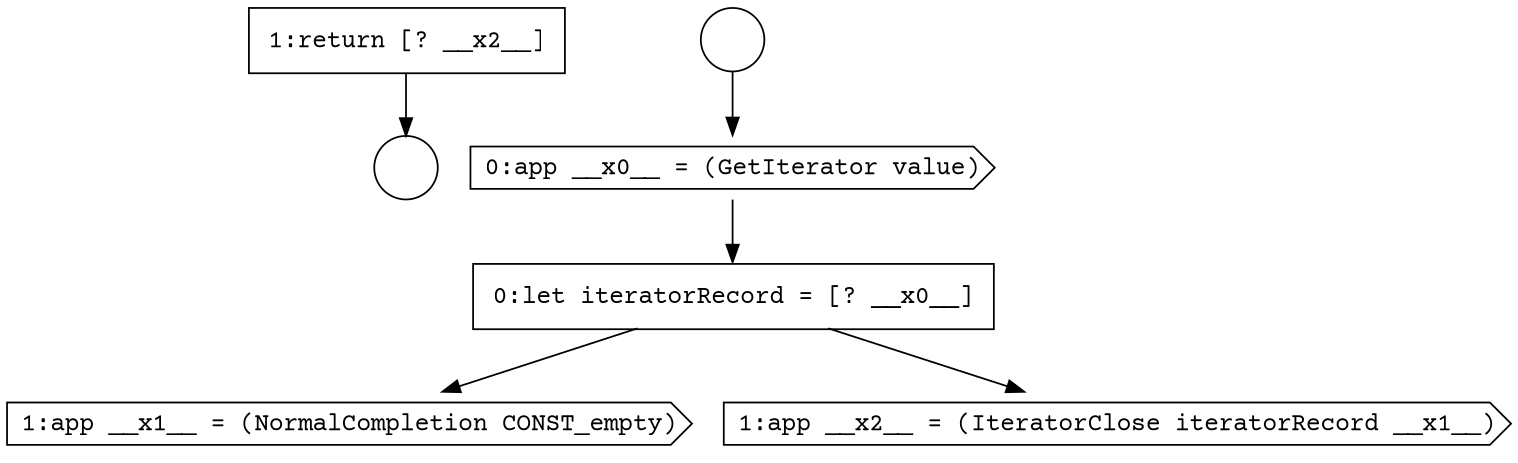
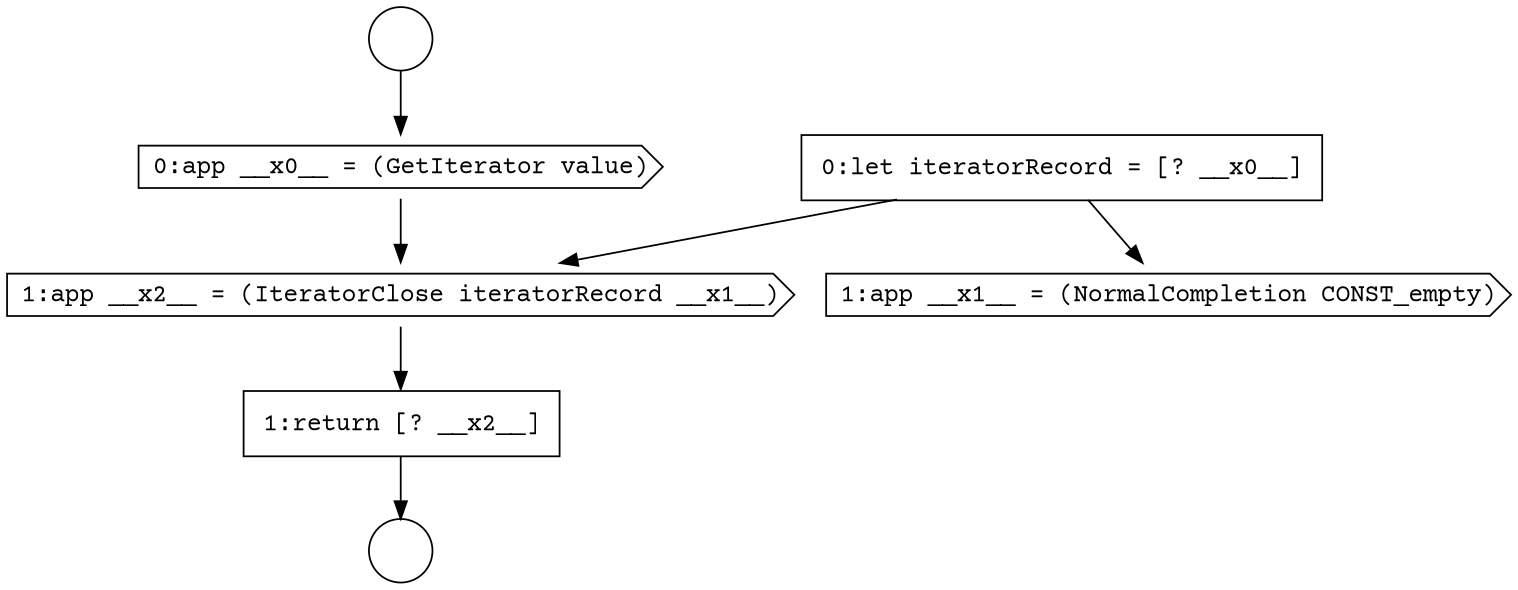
  digraph {
    fontname="Courier Prime"
    node [color=black fillcolor=white fontname="Courier Prime" shape=cds style=filled]
    edge [color=black fontname="Courier Prime"]
    n1 [label=" " shape=circle]
    n2 [label=<<font color="black">0:app __x0__ = (GetIterator value)</font>>]
    n3 [label=<<font color="black">     <table border="0" cellborder="1" cellspacing="0" cellpadding="10">       <tr><td align="left">0:let iteratorRecord = [? __x0__]</td></tr>     </table>   </font>> margin=0 shape=none]
    n4 [label=<<font color="black">1:app __x1__ = (NormalCompletion CONST_empty)</font>>]
    n5 [label=<<font color="black">1:app __x2__ = (IteratorClose iteratorRecord __x1__)</font>>]
    n6 [label=<<font color="black">     <table border="0" cellborder="1" cellspacing="0" cellpadding="10">       <tr><td align="left">1:return [? __x2__]</td></tr>     </table>   </font>> margin=0 shape=none]
    n7 [label=" " shape=circle]
-   n2 -> n3
+   n2 -> n5
    n3 -> n4
    n3 -> n5
+   n5 -> n6
    n6 -> n1
    n7 -> n2
  }
